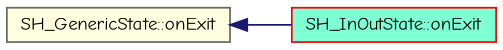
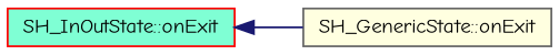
  digraph {
    rankdir=LR
    fontname="Comic Neue"
    node [fontname="Comic Neue" fontsize=11 shape=record style=filled]
    n1 [color=gray40 fillcolor=lightyellow fontcolor=black height=0.2 label="SH_GenericState::onExit" width=0.4]
    n2 [color=red height=0.2 label="SH_InOutState::onExit" width=0.4 fillcolor=aquamarine]
-   n1 -> n2 [color=midnightblue dir=back fontname="Comic Neue" fontsize=11 labelfontname=Verdana labelfontsize=11 style=solid]
+   n2 -> n1 [color=midnightblue dir=back fontname="Comic Neue" fontsize=11 labelfontname=Verdana labelfontsize=11 style=solid]
  }
